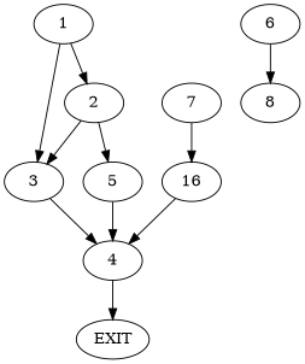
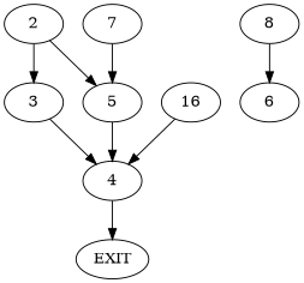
  digraph {
-   1
    2
    3
    n4 [label=EXIT]
    5
    4
    6
    8
    n9 [label=16]
    7
-   1 -> 2
-   1 -> 3
    2 -> 3
    2 -> 5
    3 -> 4
    5 -> 4
    4 -> n4
-   6 -> 8
+   8 -> 6
    n9 -> 4
-   7 -> n9
+   7 -> 5
  }
